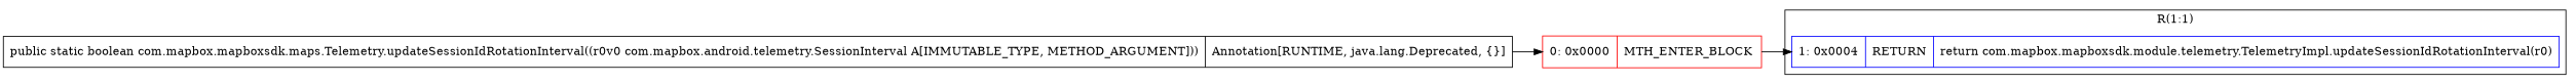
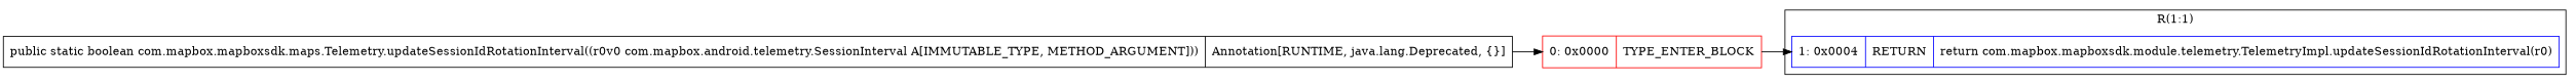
  digraph {
    rankdir=LR
    node [shape=record]
    n1 [color=blue label="{1\:\ 0x0004|RETURN\l|return com.mapbox.mapboxsdk.module.telemetry.TelemetryImpl.updateSessionIdRotationInterval(r0)\l}"]
-   n2 [color=red label="{0\:\ 0x0000|MTH_ENTER_BLOCK\l}"]
+   n2 [color=red label="{0\:\ 0x0000|TYPE_ENTER_BLOCK\l}"]
    n3 [label="{public static boolean com.mapbox.mapboxsdk.maps.Telemetry.updateSessionIdRotationInterval((r0v0 com.mapbox.android.telemetry.SessionInterval A[IMMUTABLE_TYPE, METHOD_ARGUMENT]))  | Annotation[RUNTIME, java.lang.Deprecated, \{\}]\l}"]
    subgraph cluster_1 {
      label="R(1:1)"
      n1
    }
    n2 -> n1
    n3 -> n2
  }
